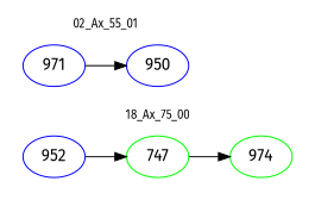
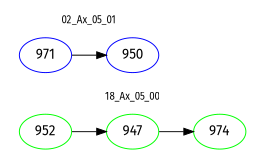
  digraph {
    fontname="Fira Sans"
    rankdir=LR
    node [color=blue fontname="Fira Sans"]
    edge [color=black fontname="Fira Sans"]
-   n1 [label=952]
-   n2 [color=green label=747]
+   n1 [color=green label=952]
+   n2 [color=green label=947]
    n3 [color=green label=974]
    n4 [label=971]
    n5 [label=950]
    subgraph cluster_1 {
      color=white
      fontsize=10
-     label="18_Ax_75_00"
+     label="18_Ax_05_00"
      n1
      n2
      n3
    }
    subgraph cluster_2 {
      color=white
      fontsize=10
-     label="02_Ax_55_01"
+     label="02_Ax_05_01"
      n4
      n5
    }
    n1 -> n2
    n2 -> n3
    n4 -> n5
  }
